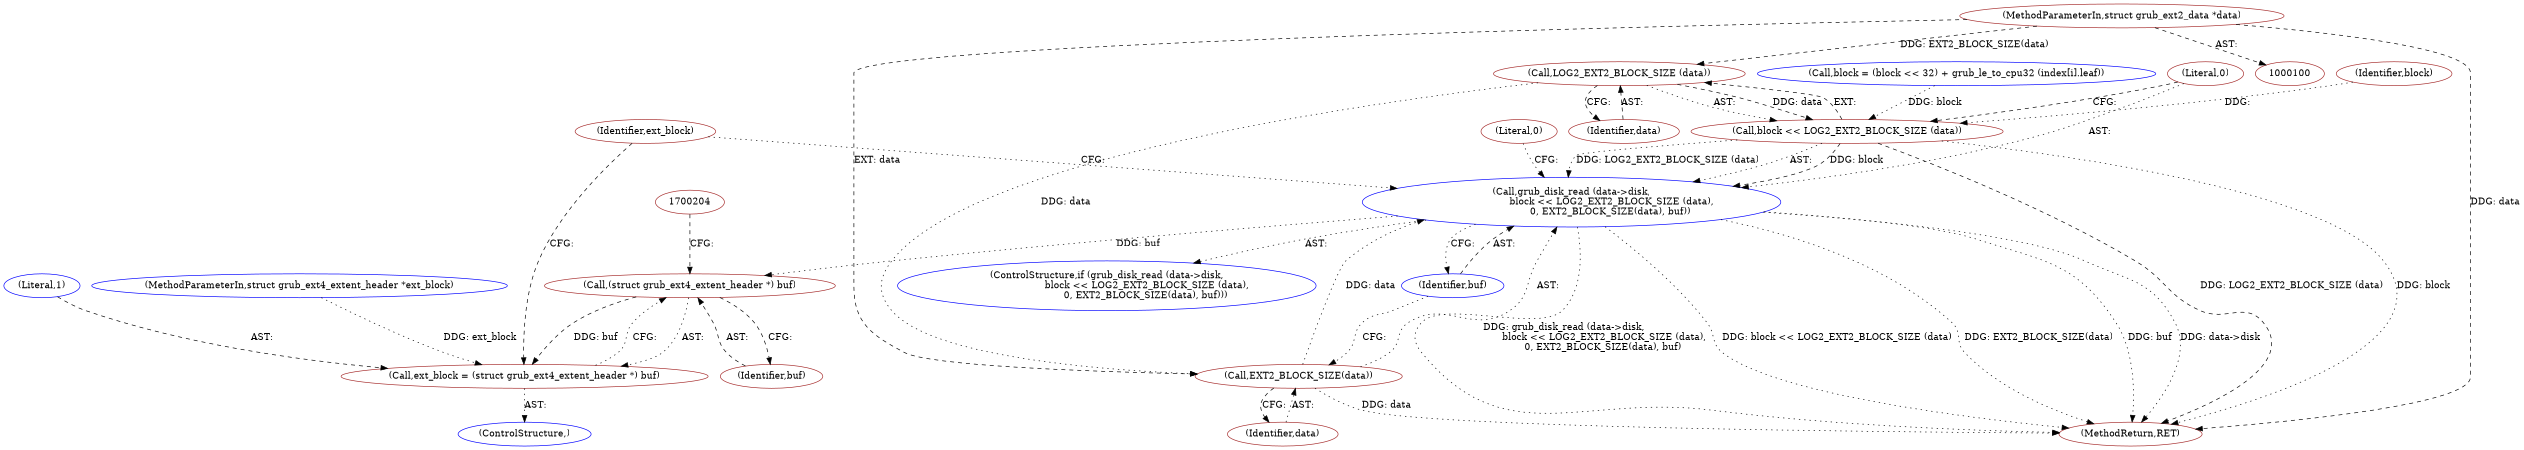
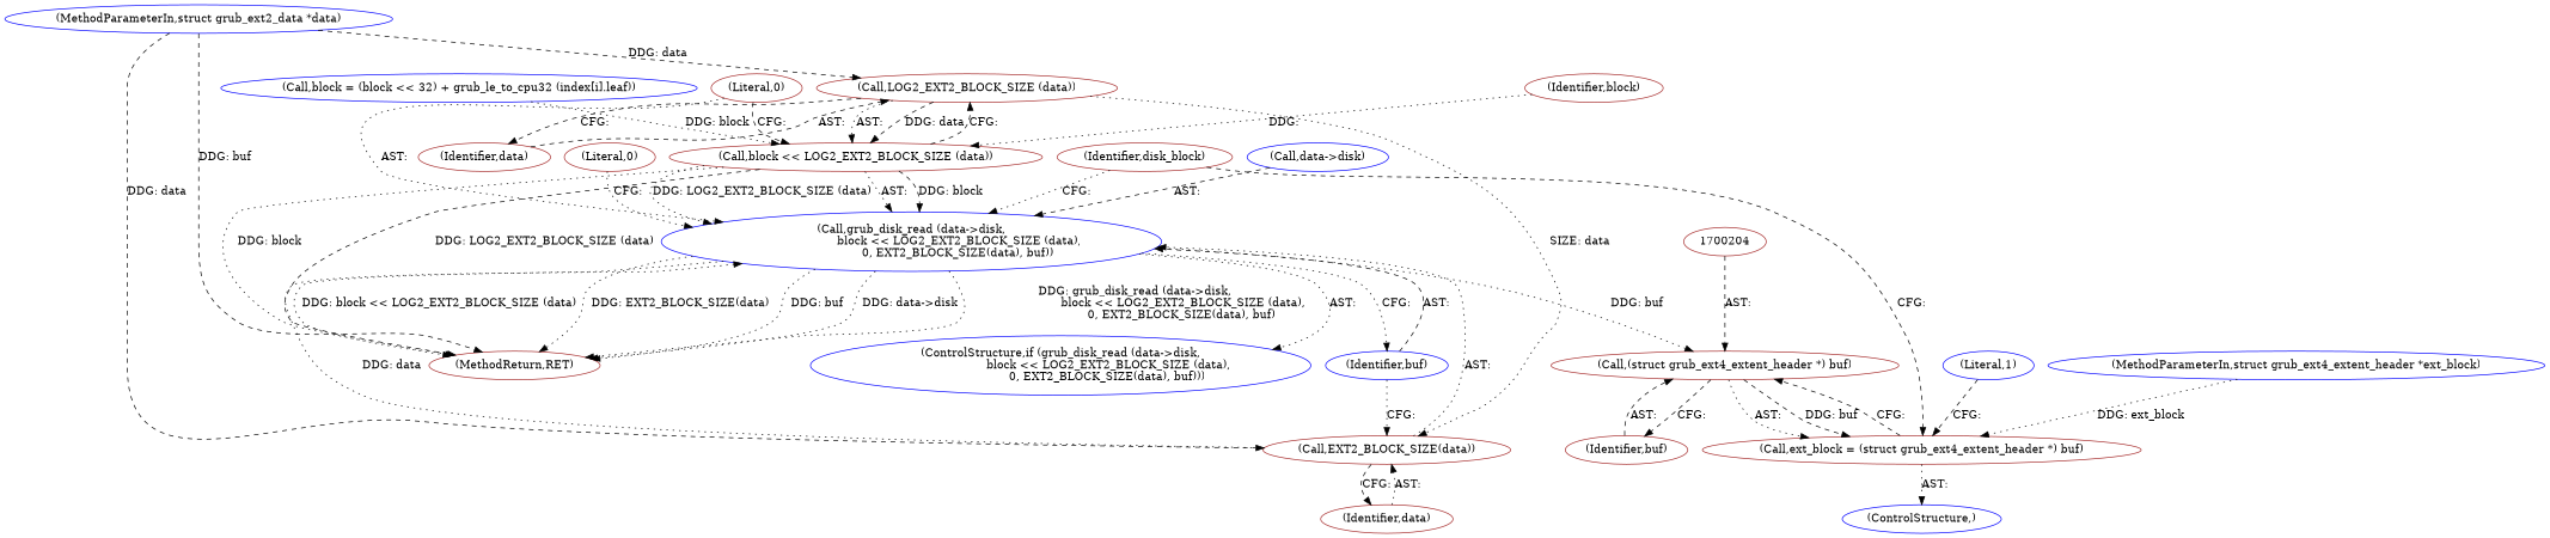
  digraph {
    node [color=brown]
    edge [style=dotted]
    n1 [label="(Call,LOG2_EXT2_BLOCK_SIZE (data))"]
    n2 [label="(Call,block << LOG2_EXT2_BLOCK_SIZE (data))"]
    n3 [label="(Call,EXT2_BLOCK_SIZE(data))"]
    n4 [label="(Identifier,data)"]
    n5 [label="(MethodReturn,RET)"]
    n6 [color=blue label="(Call,grub_disk_read (data->disk,\n                           block << LOG2_EXT2_BLOCK_SIZE (data),\n                          0, EXT2_BLOCK_SIZE(data), buf))"]
    n7 [label="(Identifier,data)"]
-   n8 [label="(MethodParameterIn,struct grub_ext2_data *data)"]
-   1000100
+   n8 [color=blue label="(MethodParameterIn,struct grub_ext2_data *data)"]
    n10 [label="(Call,(struct grub_ext4_extent_header *) buf)"]
    n11 [color=blue label="(ControlStructure,if (grub_disk_read (data->disk,\n                           block << LOG2_EXT2_BLOCK_SIZE (data),\n                          0, EXT2_BLOCK_SIZE(data), buf)))"]
    n12 [color=blue label="(Identifier,buf)"]
    n13 [label="(Call,ext_block = (struct grub_ext4_extent_header *) buf)"]
    n14 [label="(Identifier,buf)"]
    n15 [color=blue label="(ControlStructure,)"]
    n16 [label="(Identifier,block)"]
    n17 [label="(Literal,0)"]
    n18 [label="(Literal,0)"]
    n19 [color=blue label="(Call,block = (block << 32) + grub_le_to_cpu32 (index[i].leaf))"]
    n20 [color=blue label="(Literal,1)"]
    n21 [color=blue label="(MethodParameterIn,struct grub_ext4_extent_header *ext_block)"]
-   n23 [label="(Identifier,ext_block)"]
+   n22 [color=blue label="(Call,data->disk)"]
+   n23 [label="(Identifier,disk_block)"]
    n24 [label=1700204]
    n1 -> n2 [label="AST: "]
    n1 -> n2 [label="DDG: data" style=dashed]
-   n1 -> n3 [label="DDG: data"]
+   n1 -> n3 [label="SIZE: data"]
    n1 -> n4 [label="CFG: " style=dashed]
-   n2 -> n1 [label="EXT: " style=dashed]
+   n2 -> n1 [label="CFG: " style=dashed]
    n2 -> n5 [label="DDG: LOG2_EXT2_BLOCK_SIZE (data)" style=dashed]
    n2 -> n5 [label="DDG: block"]
    n2 -> n6 [label="AST: "]
    n2 -> n6 [label="DDG: block" style=dashed]
    n2 -> n6 [label="DDG: LOG2_EXT2_BLOCK_SIZE (data)"]
-   n3 -> n5 [label="DDG: data"]
    n3 -> n6 [label="AST: "]
    n3 -> n6 [label="DDG: data"]
    n3 -> n7 [label="CFG: " style=dashed]
    n4 -> n1 [label="AST: " style=dashed]
    n6 -> n5 [label="DDG: buf"]
    n6 -> n5 [label="DDG: data->disk"]
    n6 -> n5 [label="DDG: grub_disk_read (data->disk,\n                           block << LOG2_EXT2_BLOCK_SIZE (data),\n                          0, EXT2_BLOCK_SIZE(data), buf)"]
    n6 -> n5 [label="DDG: block << LOG2_EXT2_BLOCK_SIZE (data)"]
    n6 -> n5 [label="DDG: EXT2_BLOCK_SIZE(data)"]
    n6 -> n10 [label="DDG: buf"]
    n6 -> n11 [label="AST: "]
    n6 -> n12 [label="CFG: "]
    n7 -> n3 [label="AST: "]
-   n8 -> n1 [label="DDG: EXT2_BLOCK_SIZE(data)" style=dashed]
-   n8 -> n3 [label="EXT: data" style=dashed]
-   n8 -> n5 [label="DDG: data" style=dashed]
-   n8 -> 1000100 [label="AST: " style=dashed]
+   n8 -> n1 [label="DDG: data" style=dashed]
+   n8 -> n3 [label="DDG: data" style=dashed]
+   n8 -> n5 [label="DDG: buf" style=dashed]
    n10 -> n13 [label="AST: "]
    n10 -> n13 [label="DDG: buf" style=dashed]
    n10 -> n14 [label="CFG: " style=dashed]
    n12 -> n3 [label="CFG: "]
    n12 -> n6 [label="AST: " style=dashed]
-   n13 -> n10 [label="CFG: "]
+   n13 -> n10 [label="CFG: " style=dashed]
    n13 -> n15 [label="AST: "]
    n14 -> n10 [label="AST: " style=dashed]
    n16 -> n2 [label="DDG: "]
    n17 -> n6 [label="CFG: "]
    n18 -> n2 [label="CFG: " style=dashed]
    n18 -> n6 [label="AST: "]
    n19 -> n2 [label="DDG: block"]
-   n20 -> n13 [label="AST: " style=dashed]
+   n20 -> n13 [label="CFG: " style=dashed]
    n21 -> n13 [label="DDG: ext_block"]
+   n22 -> n6 [label="AST: " style=dashed]
    n23 -> n6 [label="CFG: "]
    n23 -> n13 [label="CFG: " style=dashed]
-   n24 -> n10 [label="CFG: " style=dashed]
+   n24 -> n10 [label="AST: " style=dashed]
  }
